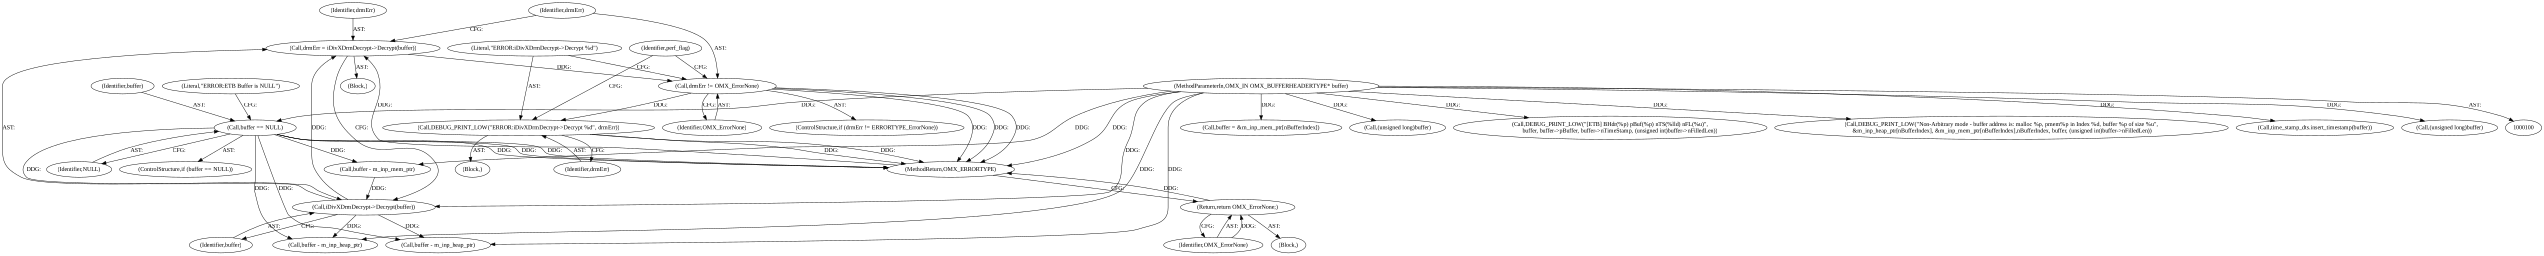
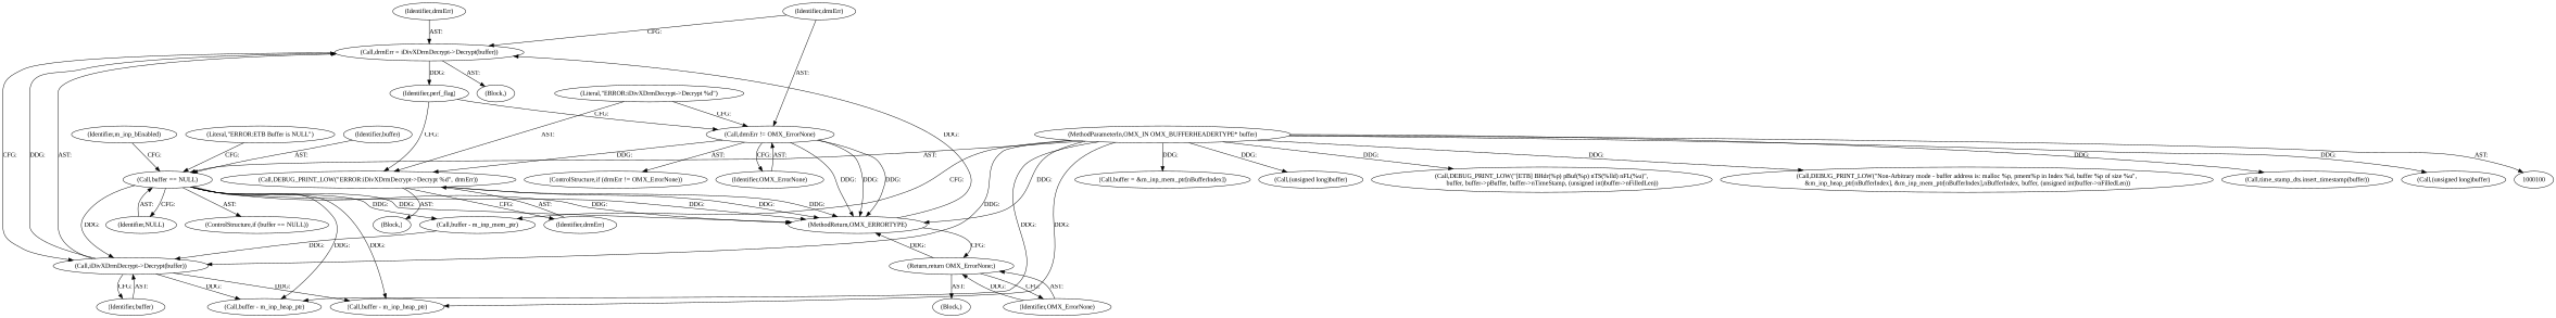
  digraph {
    fontname="Liberation Serif"
    node [fontname="Liberation Serif"]
    edge [fontname="Liberation Serif"]
    n1 [label="(Call,drmErr = iDivXDrmDecrypt->Decrypt(buffer))"]
    n2 [label="(Call,iDivXDrmDecrypt->Decrypt(buffer))"]
    n3 [label="(Call,drmErr != OMX_ErrorNone)"]
    n4 [label="(Block,)"]
    n5 [label="(Call,buffer - m_inp_heap_ptr)"]
    n6 [label="(Identifier,buffer)"]
    n7 [label="(Call,buffer - m_inp_heap_ptr)"]
    n8 [label="(MethodReturn,OMX_ERRORTYPE)"]
    n9 [label="(Call,DEBUG_PRINT_LOW(\"ERROR:iDivXDrmDecrypt->Decrypt %d\", drmErr))"]
    n10 [label="(Identifier,OMX_ErrorNone)"]
-   n11 [label="(ControlStructure,if (drmErr != ERRORTYPE_ErrorNone))"]
+   n11 [label="(ControlStructure,if (drmErr != OMX_ErrorNone))"]
    n12 [label="(Return,return OMX_ErrorNone;)"]
    n13 [label="(Call,buffer - m_inp_mem_ptr)"]
    n14 [label="(Call,buffer == NULL)"]
    n15 [label="(Identifier,NULL)"]
    n16 [label="(ControlStructure,if (buffer == NULL))"]
    n17 [label="(MethodParameterIn,OMX_IN OMX_BUFFERHEADERTYPE* buffer)"]
    n18 [label="(Call,buffer = &m_inp_mem_ptr[nBufferIndex])"]
    n19 [label="(Call,(unsigned long)buffer)"]
    n20 [label="(Call,DEBUG_PRINT_LOW(\"[ETB] BHdr(%p) pBuf(%p) nTS(%lld) nFL(%u)\",\n            buffer, buffer->pBuffer, buffer->nTimeStamp, (unsigned int)buffer->nFilledLen))"]
    n21 [label="(Call,DEBUG_PRINT_LOW(\"Non-Arbitrary mode - buffer address is: malloc %p, pmem%p in Index %d, buffer %p of size %u\",\n &m_inp_heap_ptr[nBufferIndex], &m_inp_mem_ptr[nBufferIndex],nBufferIndex, buffer, (unsigned int)buffer->nFilledLen))"]
    n22 [label="(Call,time_stamp_dts.insert_timestamp(buffer))"]
    n23 [label="(Call,(unsigned long)buffer)"]
    1000100
    n25 [label="(Identifier,drmErr)"]
    n26 [label="(Block,)"]
    n27 [label="(Identifier,OMX_ErrorNone)"]
    n28 [label="(Block,)"]
    n29 [label="(Literal,\"ERROR:ETB Buffer is NULL\")"]
    n30 [label="(Literal,\"ERROR:iDivXDrmDecrypt->Decrypt %d\")"]
    n31 [label="(Identifier,drmErr)"]
    n32 [label="(Identifier,buffer)"]
    n33 [label="(Identifier,perf_flag)"]
    n34 [label="(Identifier,drmErr)"]
+   n35 [label="(Identifier,m_inp_bEnabled)"]
    n1 -> n2 [label="CFG: "]
-   n1 -> n3 [label="DDG: "]
+   n1 -> n33 [label="DDG: "]
    n1 -> n4 [label="AST: "]
    n2 -> n1 [label="AST: "]
    n2 -> n1 [label="DDG: "]
    n2 -> n5 [label="DDG: "]
    n2 -> n6 [label="CFG: "]
    n2 -> n7 [label="DDG: "]
    n3 -> n8 [label="DDG: "]
    n3 -> n8 [label="DDG: "]
    n3 -> n8 [label="DDG: "]
    n3 -> n9 [label="DDG: "]
    n3 -> n10 [label="CFG: "]
    n3 -> n11 [label="AST: "]
    n6 -> n2 [label="AST: "]
    n8 -> n1 [label="DDG: "]
    n8 -> n12 [label="CFG: "]
    n9 -> n8 [label="DDG: "]
    n9 -> n8 [label="DDG: "]
    n9 -> n25 [label="CFG: "]
    n9 -> n26 [label="AST: "]
    n10 -> n3 [label="AST: "]
    n12 -> n8 [label="DDG: "]
    n12 -> n27 [label="CFG: "]
    n12 -> n28 [label="AST: "]
    n13 -> n2 [label="DDG: "]
    n14 -> n2 [label="DDG: "]
    n14 -> n5 [label="DDG: "]
    n14 -> n7 [label="DDG: "]
    n14 -> n8 [label="DDG: "]
    n14 -> n8 [label="DDG: "]
    n14 -> n8 [label="DDG: "]
    n14 -> n13 [label="DDG: "]
    n14 -> n15 [label="CFG: "]
    n14 -> n16 [label="AST: "]
    n15 -> n14 [label="AST: "]
    n17 -> n2 [label="DDG: "]
    n17 -> n5 [label="DDG: "]
    n17 -> n7 [label="DDG: "]
    n17 -> n8 [label="DDG: "]
-   n17 -> n13 [label="DDG: "]
-   n17 -> n14 [label="DDG: "]
+   n17 -> n13 [label="CFG: "]
+   n17 -> n14 [label="AST: "]
    n17 -> n18 [label="DDG: "]
    n17 -> n19 [label="DDG: "]
    n17 -> n20 [label="DDG: "]
    n17 -> n21 [label="DDG: "]
    n17 -> n22 [label="DDG: "]
    n17 -> n23 [label="DDG: "]
    n17 -> 1000100 [label="AST: "]
    n25 -> n9 [label="AST: "]
    n27 -> n12 [label="AST: "]
    n27 -> n12 [label="DDG: "]
    n29 -> n14 [label="CFG: "]
    n30 -> n3 [label="CFG: "]
    n30 -> n9 [label="AST: "]
    n31 -> n1 [label="AST: "]
    n32 -> n14 [label="AST: "]
    n33 -> n3 [label="CFG: "]
    n33 -> n9 [label="CFG: "]
    n34 -> n1 [label="CFG: "]
    n34 -> n3 [label="AST: "]
+   n35 -> n14 [label="CFG: "]
  }
